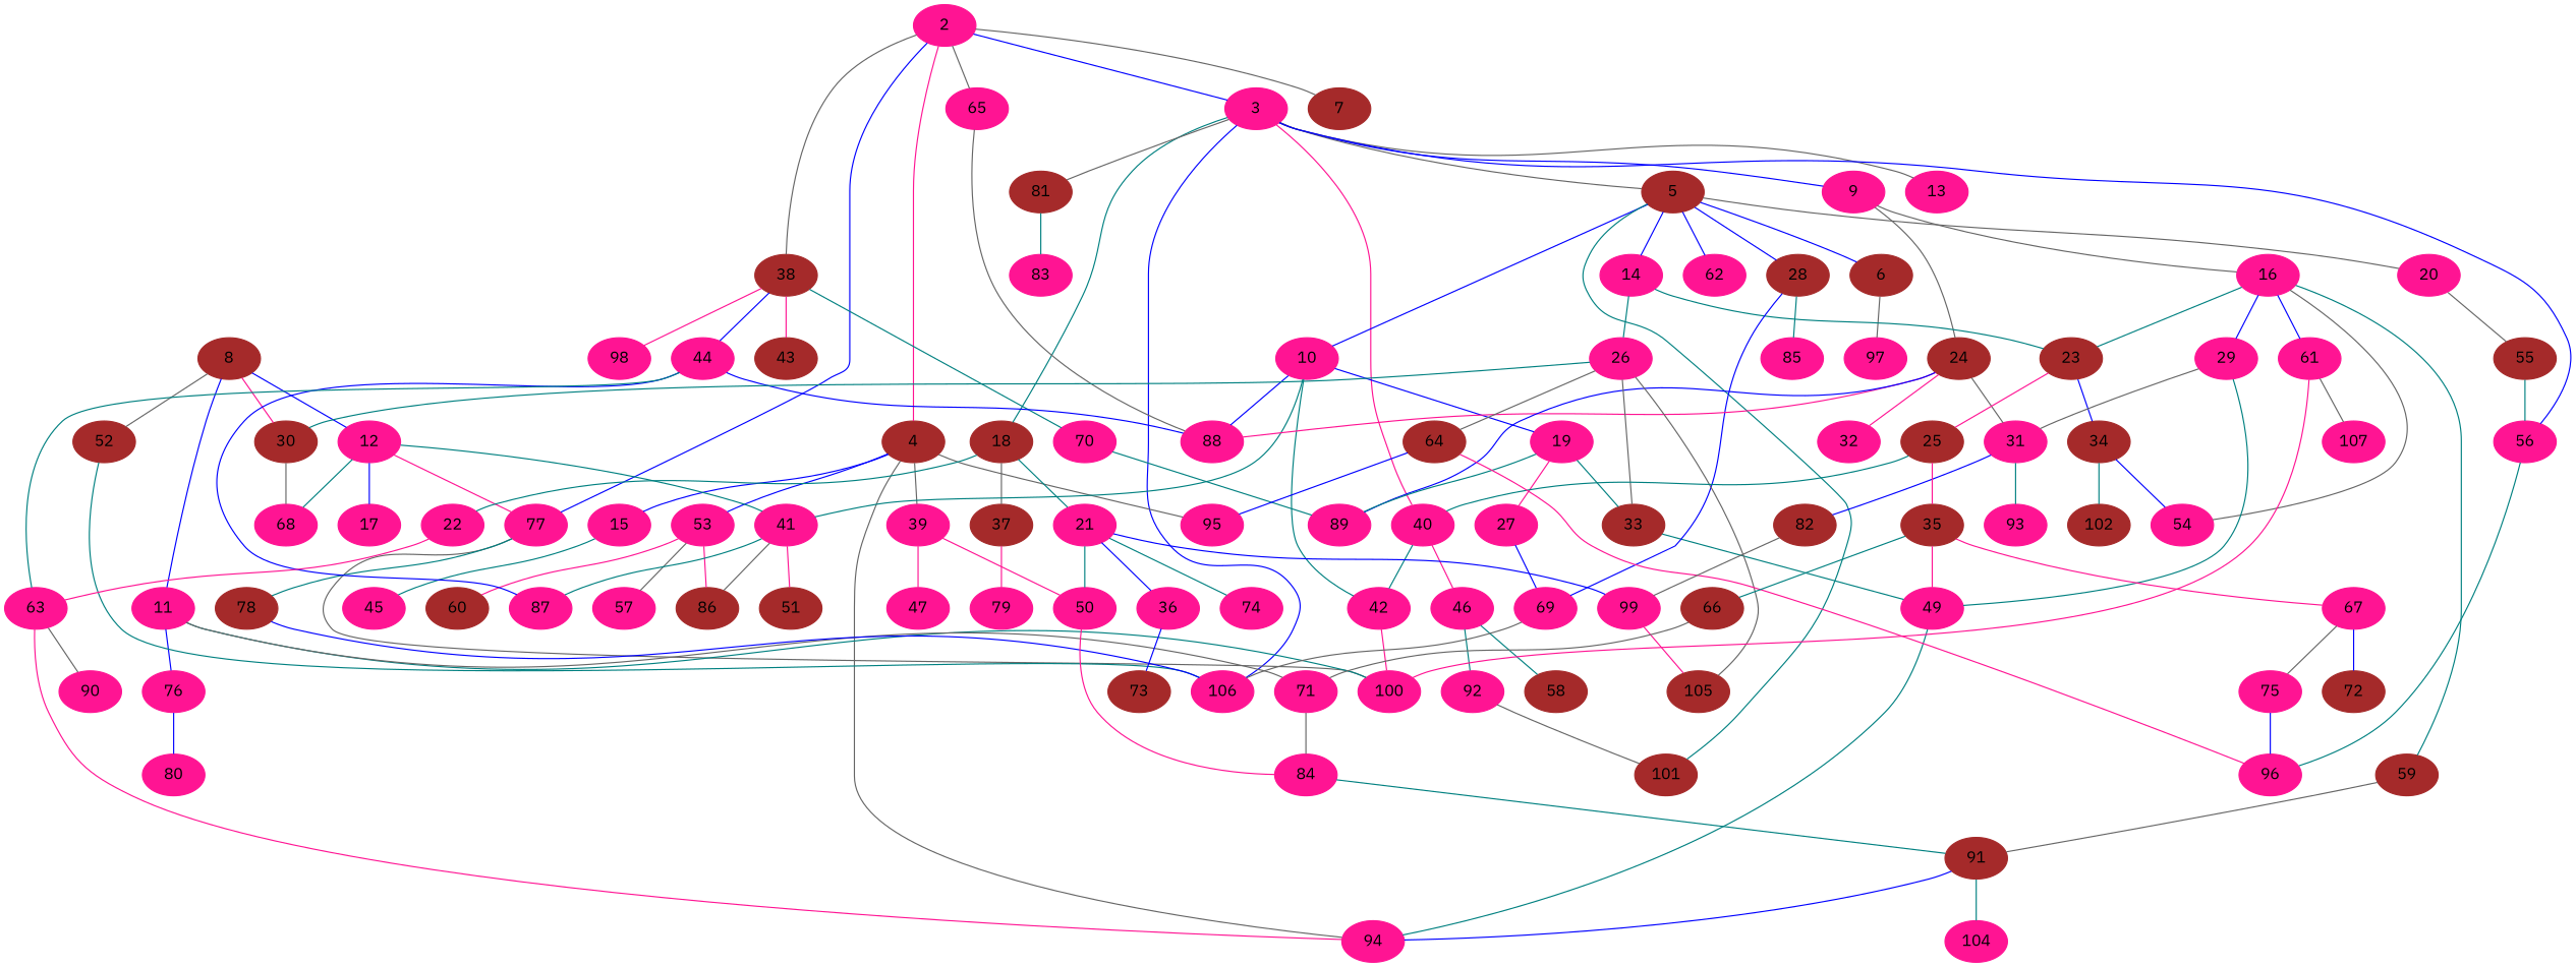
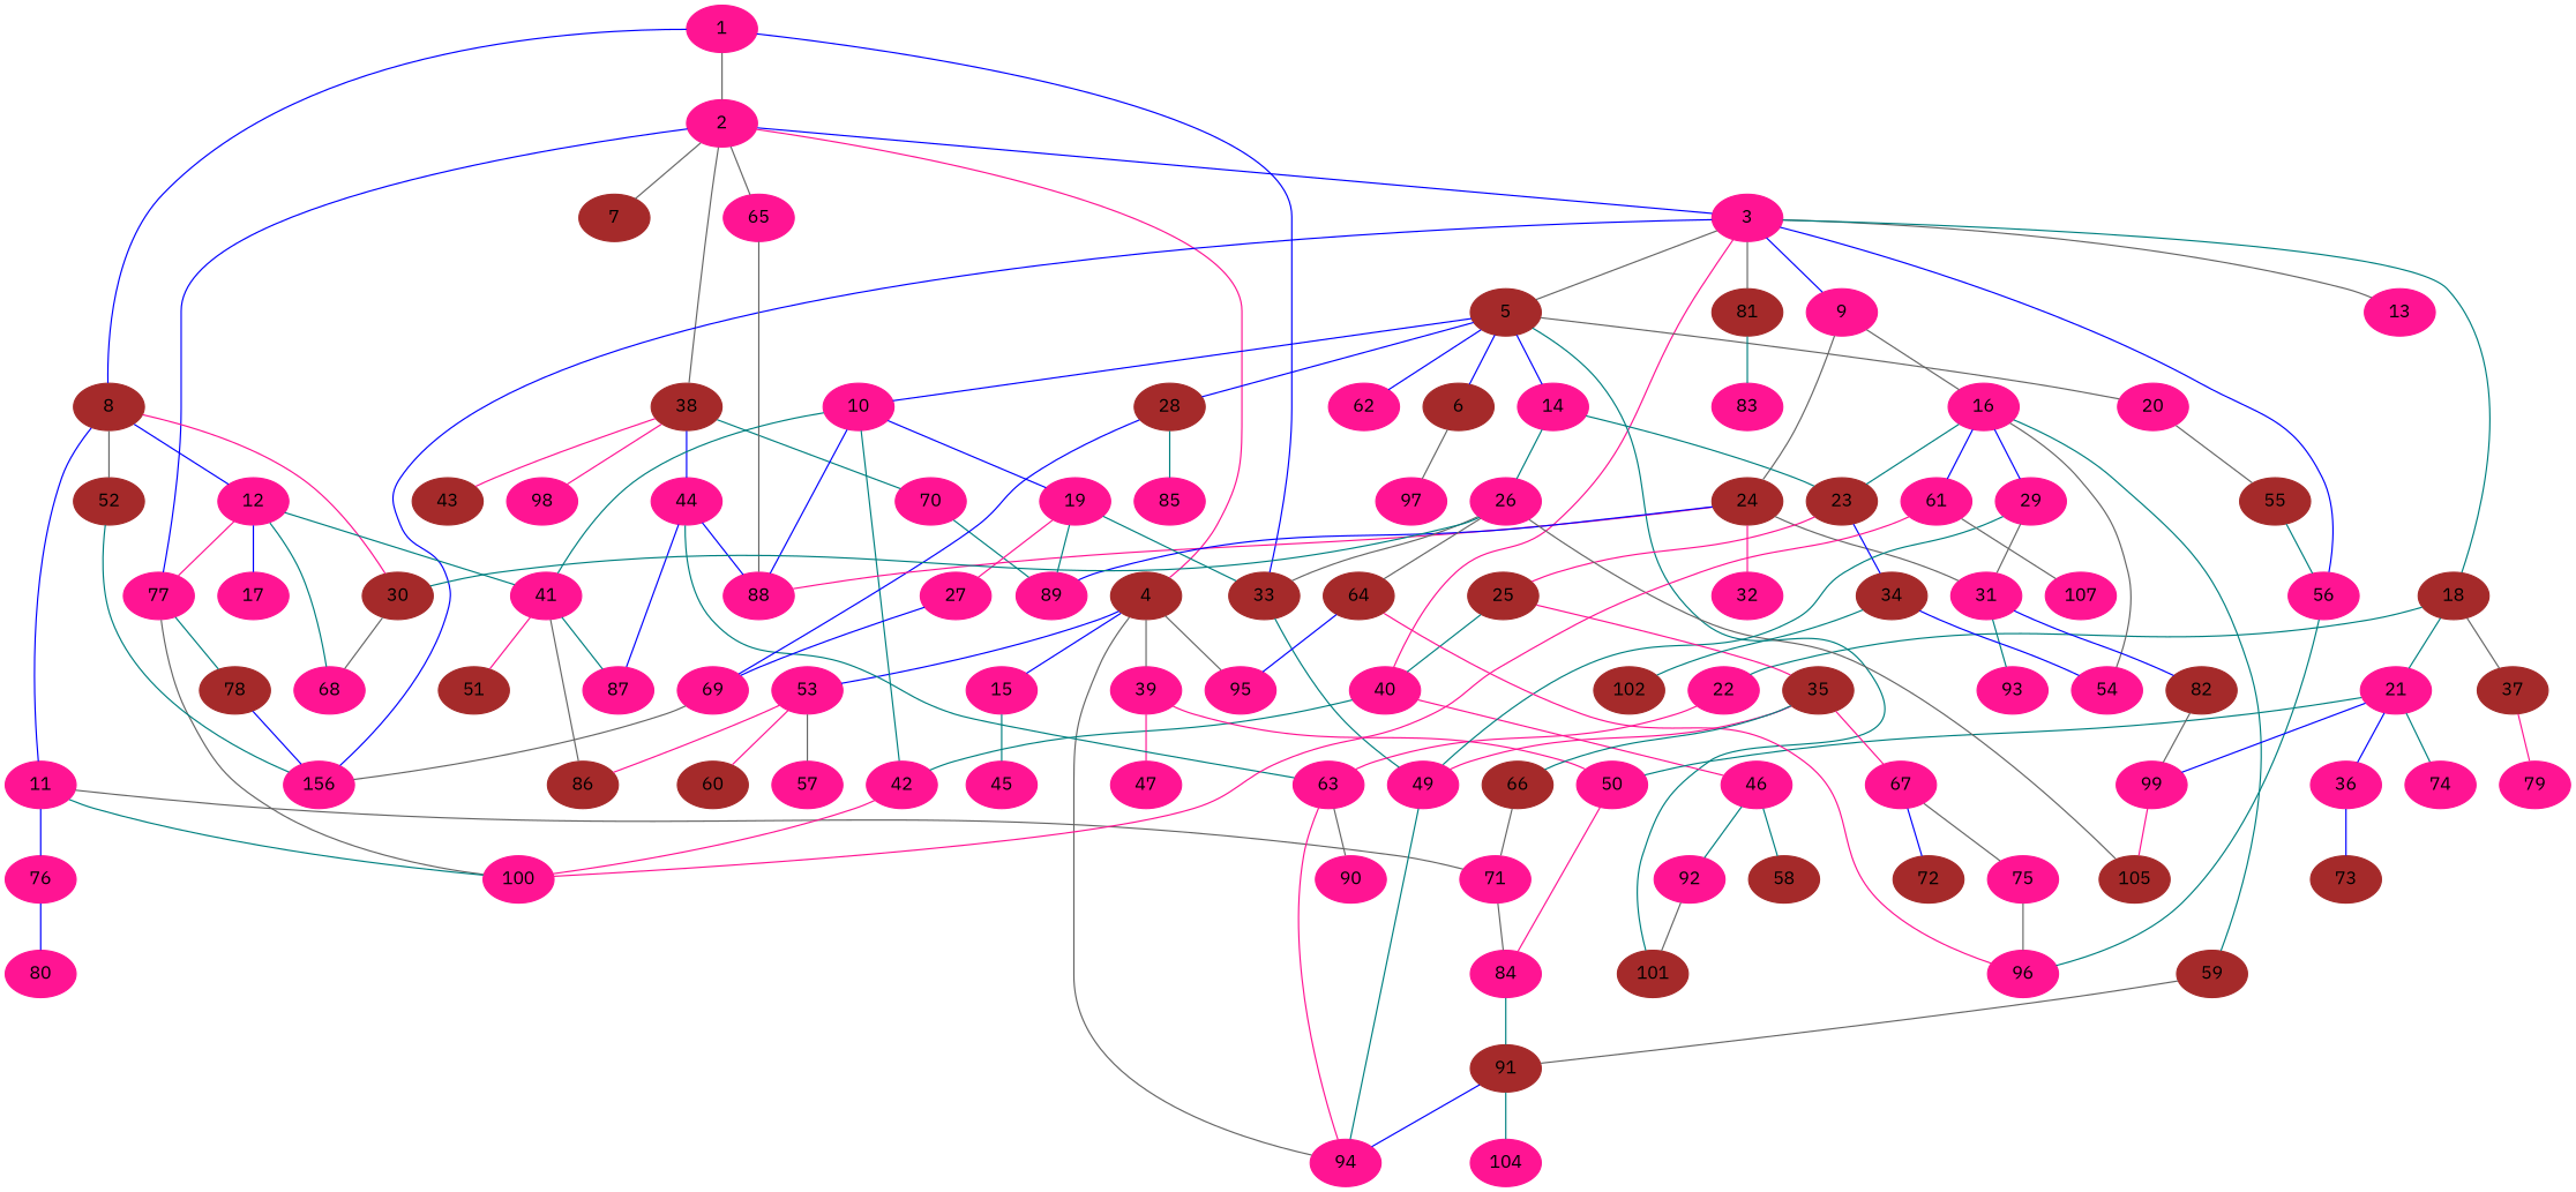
  graph {
    fontname="IBM Plex Sans"
    node [color=deeppink fontname="IBM Plex Sans" style=filled]
    edge [color=teal fontname="IBM Plex Sans"]
+   1
    2
    8 [color=brown]
    33 [color=brown]
    3
    4 [color=brown]
    7 [color=brown]
    38 [color=brown]
    65
    77
    11
    12
    30 [color=brown]
    52 [color=brown]
    49
    5 [color=brown]
    9
    13
    18 [color=brown]
    40
    56
    81 [color=brown]
-   106
+   106 [label=156]
    15
    39
    53
    94
    95
    43 [color=brown]
    44
    70
    98
    88
    100
    78 [color=brown]
    6 [color=brown]
    10
    14
    20
    28 [color=brown]
    62
    101 [color=brown]
    16
    24 [color=brown]
    21
    22
    37 [color=brown]
    42
    46
    96
    69
    83
    45
    50
    47
    86 [color=brown]
    57
    60 [color=brown]
    97
    19
    41
    23 [color=brown]
    26
    55 [color=brown]
    85
    71
    76
    17
    68
    29
    54
    59 [color=brown]
    61
    89
    31
    32
    27
    51 [color=brown]
    87
    84
    80
    25 [color=brown]
    34 [color=brown]
    64 [color=brown]
    105 [color=brown]
    91 [color=brown]
    107
    36
    74
    99
    63
    79
    73 [color=brown]
    90
    35 [color=brown]
    102 [color=brown]
    82 [color=brown]
    93
    66 [color=brown]
    67
    72 [color=brown]
    75
    58 [color=brown]
    92
    104
+   1 -- 2 [color=gray40]
+   1 -- 8 [color=blue]
+   1 -- 33 [color=blue]
    2 -- 3 [color=blue]
    2 -- 4 [color=deeppink]
    2 -- 7 [color=gray40]
    2 -- 38 [color=gray40]
    2 -- 65 [color=gray40]
    2 -- 77 [color=blue]
    8 -- 11 [color=blue]
    8 -- 12 [color=blue]
    8 -- 30 [color=deeppink]
    8 -- 52 [color=gray40]
    33 -- 49
    3 -- 5 [color=gray40]
    3 -- 9 [color=blue]
    3 -- 13 [color=gray40]
    3 -- 18
    3 -- 40 [color=deeppink]
    3 -- 56 [color=blue]
    3 -- 81 [color=gray40]
    3 -- 106 [color=blue]
    4 -- 15 [color=blue]
    4 -- 39 [color=gray40]
    4 -- 53 [color=blue]
    4 -- 94 [color=gray40]
    4 -- 95 [color=gray40]
    38 -- 43 [color=deeppink]
    38 -- 44 [color=blue]
    38 -- 70
    38 -- 98 [color=deeppink]
    65 -- 88 [color=gray40]
    77 -- 100 [color=gray40]
    77 -- 78
    11 -- 100
    11 -- 71 [color=gray40]
    11 -- 76 [color=blue]
    12 -- 77 [color=deeppink]
    12 -- 41
    12 -- 17 [color=blue]
    12 -- 68
    30 -- 68 [color=gray40]
    52 -- 106
    49 -- 94
    5 -- 6 [color=blue]
    5 -- 10 [color=blue]
    5 -- 14 [color=blue]
    5 -- 20 [color=gray40]
    5 -- 28 [color=blue]
    5 -- 62 [color=blue]
    5 -- 101
    9 -- 16 [color=gray40]
    9 -- 24 [color=gray40]
    18 -- 21
    18 -- 22
    18 -- 37 [color=gray40]
    40 -- 42
    40 -- 46 [color=deeppink]
    56 -- 96
    81 -- 83
    15 -- 45
    39 -- 50 [color=deeppink]
    39 -- 47 [color=deeppink]
    53 -- 86 [color=deeppink]
    53 -- 57 [color=gray40]
    53 -- 60 [color=deeppink]
    44 -- 88 [color=blue]
    44 -- 87 [color=blue]
    44 -- 63
    70 -- 89
    78 -- 106 [color=blue]
    6 -- 97 [color=gray40]
    10 -- 88 [color=blue]
    10 -- 42
    10 -- 19 [color=blue]
    10 -- 41
    14 -- 23
    14 -- 26
    20 -- 55 [color=gray40]
    28 -- 69 [color=blue]
    28 -- 85
    16 -- 23
    16 -- 29 [color=blue]
    16 -- 54 [color=gray40]
    16 -- 59
    16 -- 61 [color=blue]
    24 -- 88 [color=deeppink]
    24 -- 89 [color=blue]
    24 -- 31 [color=gray40]
    24 -- 32 [color=deeppink]
    21 -- 50
    21 -- 36 [color=blue]
    21 -- 74
    21 -- 99 [color=blue]
    22 -- 63 [color=deeppink]
    37 -- 79 [color=deeppink]
    42 -- 100 [color=deeppink]
    46 -- 58
    46 -- 92
    69 -- 106 [color=gray40]
    50 -- 84 [color=deeppink]
    19 -- 33
    19 -- 89
    19 -- 27 [color=deeppink]
    41 -- 86 [color=gray40]
    41 -- 51 [color=deeppink]
    41 -- 87
    23 -- 25 [color=deeppink]
    23 -- 34 [color=blue]
    26 -- 33 [color=gray40]
    26 -- 30
    26 -- 64 [color=gray40]
    26 -- 105 [color=gray40]
    55 -- 56
    71 -- 84 [color=gray40]
    76 -- 80 [color=blue]
    29 -- 49
    29 -- 31 [color=gray40]
    59 -- 91 [color=gray40]
    61 -- 100 [color=deeppink]
    61 -- 107 [color=gray40]
    31 -- 82 [color=blue]
    31 -- 93
    27 -- 69 [color=blue]
    84 -- 91
    25 -- 40
    25 -- 35 [color=deeppink]
    34 -- 54 [color=blue]
    34 -- 102
    64 -- 95 [color=blue]
    64 -- 96 [color=deeppink]
    91 -- 94 [color=blue]
    91 -- 104
    36 -- 73 [color=blue]
    99 -- 105 [color=deeppink]
    63 -- 94 [color=deeppink]
    63 -- 90 [color=gray40]
    35 -- 49 [color=deeppink]
    35 -- 66
    35 -- 67 [color=deeppink]
    82 -- 99 [color=gray40]
    66 -- 71 [color=gray40]
    67 -- 72 [color=blue]
    67 -- 75 [color=gray40]
-   75 -- 96 [color=blue]
+   75 -- 96 [color=gray40]
    92 -- 101 [color=gray40]
  }
